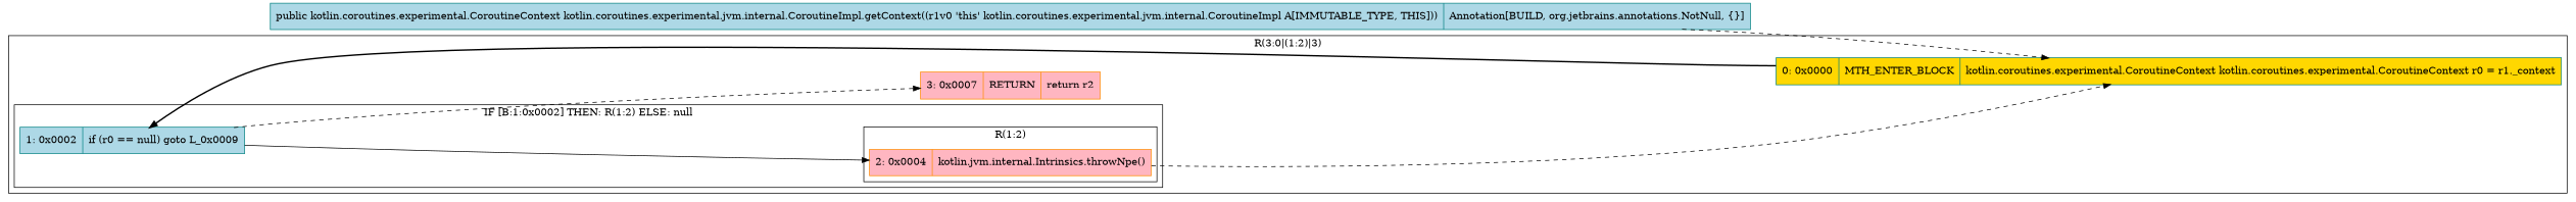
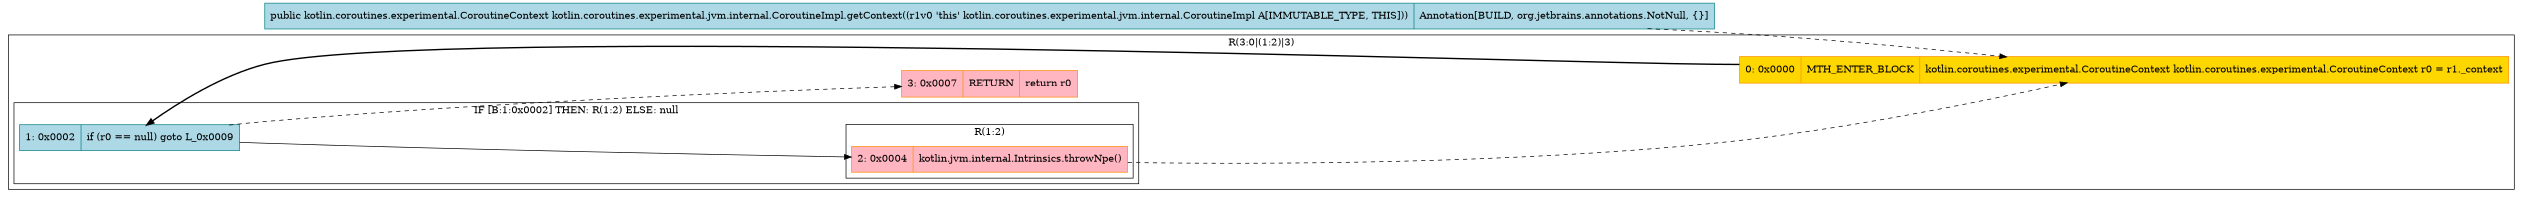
  digraph {
    rankdir=LR
    node [color=teal fillcolor=lightpink shape=record style=filled]
    edge [style=dashed]
    n1 [color=darkorange label="{2\:\ 0x0004|kotlin.jvm.internal.Intrinsics.throwNpe()\l}"]
    n2 [fillcolor=lightblue label="{1\:\ 0x0002|if (r0 == null) goto L_0x0009\l}"]
-   n3 [fillcolor=gold label="{0\:\ 0x0000|MTH_ENTER_BLOCK\l|kotlin.coroutines.experimental.CoroutineContext kotlin.coroutines.experimental.CoroutineContext r0 = r1._context\l}"]
-   n4 [color=darkorange label="{3\:\ 0x0007|RETURN\l|return r2\l}"]
+   n3 [color=darkorange fillcolor=gold label="{0\:\ 0x0000|MTH_ENTER_BLOCK\l|kotlin.coroutines.experimental.CoroutineContext kotlin.coroutines.experimental.CoroutineContext r0 = r1._context\l}"]
+   n4 [color=darkorange label="{3\:\ 0x0007|RETURN\l|return r0\l}"]
    n5 [fillcolor=lightblue label="{public kotlin.coroutines.experimental.CoroutineContext kotlin.coroutines.experimental.jvm.internal.CoroutineImpl.getContext((r1v0 'this' kotlin.coroutines.experimental.jvm.internal.CoroutineImpl A[IMMUTABLE_TYPE, THIS]))  | Annotation[BUILD, org.jetbrains.annotations.NotNull, \{\}]\l}"]
    subgraph cluster_1 {
      label="R(3:0|(1:2)|3)"
      n3
      n4
      subgraph cluster_2 {
        label="IF [B:1:0x0002] THEN: R(1:2) ELSE: null"
        n2
        subgraph cluster_3 {
          label="R(1:2)"
          n1
        }
      }
    }
    n1 -> n3
    n2 -> n1 [style=solid]
    n2 -> n4
    n3 -> n2 [style=bold]
    n5 -> n3
  }
